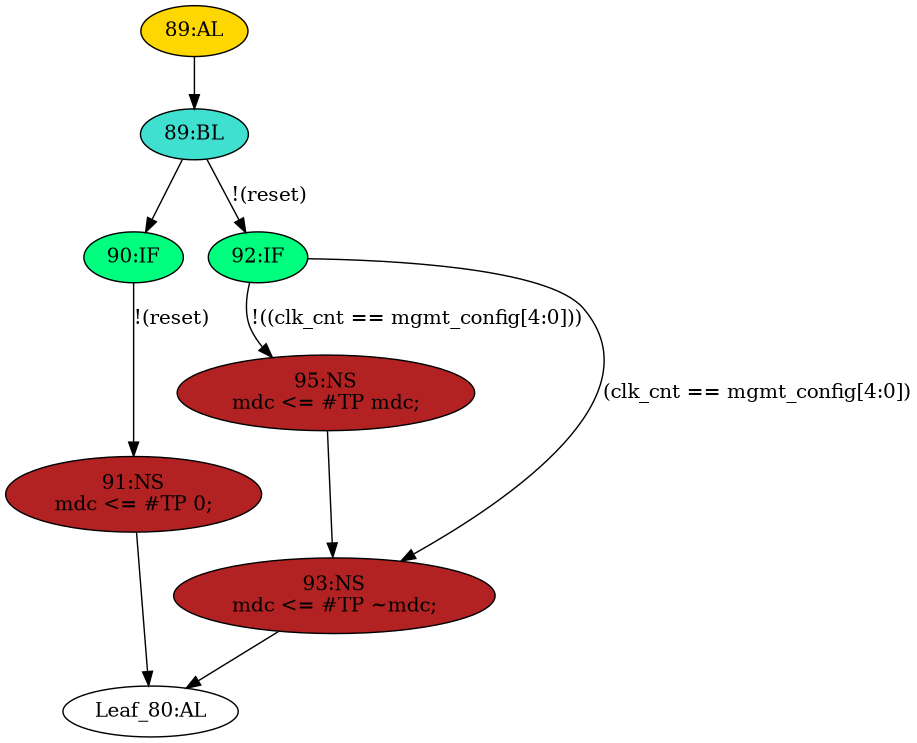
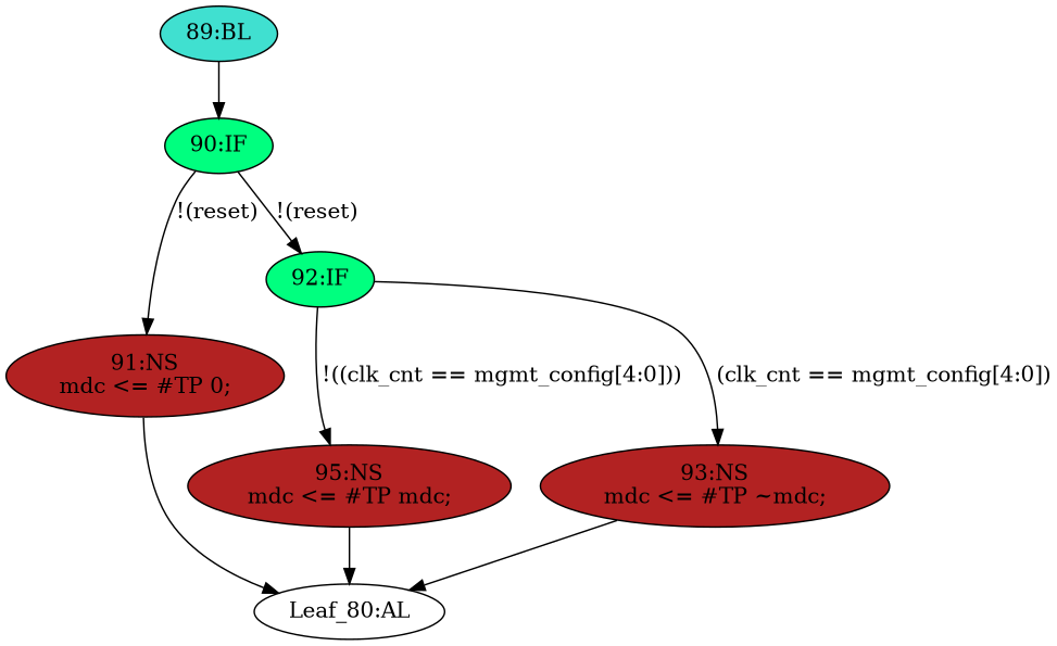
  strict digraph {
    node [fillcolor=firebrick statements="[]" style=filled typ=NonblockingSubstitution]
    edge [cond="[]" lineno=None]
    n1 [ast="<pyverilog.vparser.ast.NonblockingSubstitution object at 0x7f25c92d3050>" label="91:NS\nmdc <= #TP 0;" statements="[<pyverilog.vparser.ast.NonblockingSubstitution object at 0x7f25c92d3050>]"]
    n2 [def_var="['mdc']" label="Leaf_80:AL" fillcolor="" statements="" style="" typ=""]
    n3 [ast="<pyverilog.vparser.ast.Block object at 0x7f25c92d3d10>" fillcolor=turquoise label="89:BL" typ=Block]
    n4 [ast="<pyverilog.vparser.ast.IfStatement object at 0x7f25c92d3d50>" fillcolor=springgreen label="90:IF" typ=IfStatement]
    n5 [ast="<pyverilog.vparser.ast.IfStatement object at 0x7f25c92d3dd0>" fillcolor=springgreen label="92:IF" typ=IfStatement]
    n6 [ast="<pyverilog.vparser.ast.NonblockingSubstitution object at 0x7f25c92d3e10>" label="95:NS\nmdc <= #TP mdc;" statements="[<pyverilog.vparser.ast.NonblockingSubstitution object at 0x7f25c92d3e10>]"]
    n7 [ast="<pyverilog.vparser.ast.NonblockingSubstitution object at 0x7f25c92dd050>" label="93:NS\nmdc <= #TP ~mdc;" statements="[<pyverilog.vparser.ast.NonblockingSubstitution object at 0x7f25c92dd050>]"]
-   n8 [ast="<pyverilog.vparser.ast.Always object at 0x7f25c92dd410>" clk_sens=True fillcolor=gold label="89:AL" sens="['mgmt_clk', 'reset']" typ=Always use_var="['reset', 'mdc', 'clk_cnt', 'mgmt_config']"]
    n1 -> n2
    n3 -> n4
    n4 -> n1 [cond="['reset']" label="!(reset)" lineno=90]
-   n3 -> n5 [cond="['reset']" label="!(reset)" lineno=90]
+   n4 -> n5 [cond="['reset']" label="!(reset)" lineno=90]
    n5 -> n6 [cond="['clk_cnt', 'mgmt_config']" label="!((clk_cnt == mgmt_config[4:0]))" lineno=92]
    n5 -> n7 [cond="['clk_cnt', 'mgmt_config']" label="(clk_cnt == mgmt_config[4:0])" lineno=92]
-   n6 -> n7
+   n6 -> n2
    n7 -> n2
-   n8 -> n3
  }
